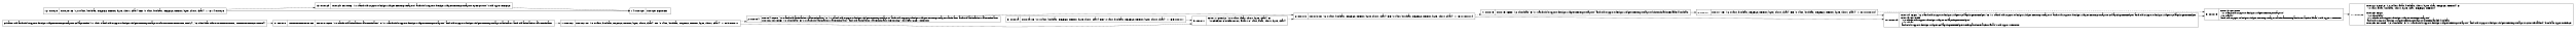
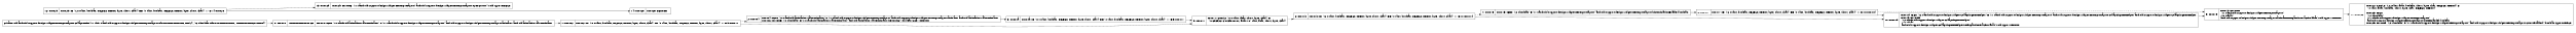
  digraph {
    rankdir=LR
    node [shape=record]
    n1 [label="{0\:\ 0x0000|MTH_ENTER_BLOCK\l|0x0000: IGET  (r0 I:android.animation.ValueAnimator) = (r1 I:android.support.design.widget.TextInputLayout) android.support.design.widget.TextInputLayout.animator android.animation.ValueAnimator \l}"]
    n2 [label="{1\:\ 0x0002|0x0002: IF  (r0 I:?[int, boolean, OBJECT, ARRAY, byte, short, char]) == (0 ?[int, boolean, OBJECT, ARRAY, byte, short, char])  \-\> B:5:0x0011 \l}"]
    n3 [label="{2\:\ 0x0004|0x0004: IGET  (r0 I:android.animation.ValueAnimator) = (r1 I:android.support.design.widget.TextInputLayout) android.support.design.widget.TextInputLayout.animator android.animation.ValueAnimator \l0x0006: INVOKE  (r0 I:boolean) = (r0 I:android.animation.ValueAnimator) android.animation.ValueAnimator.isRunning():boolean type: VIRTUAL \l}"]
    n4 [label="{5\:\ 0x0011|0x0011: CONST  (r0 I:?[int, float, short, byte, char]) = \l  (1065353216(0x3f800000, float:1.0) ?[int, float, short, byte, char])\l \l}"]
    n5 [label="{3\:\ 0x000a|0x000a: IF  (r0 I:?[int, boolean, OBJECT, ARRAY, byte, short, char]) == (0 ?[int, boolean, OBJECT, ARRAY, byte, short, char])  \-\> B:5:0x0011 \l}"]
    n6 [label="{6\:\ 0x0013|0x0013: IF  (r2 I:?[int, boolean, OBJECT, ARRAY, byte, short, char]) == (0 ?[int, boolean, OBJECT, ARRAY, byte, short, char])  \-\> B:10:0x001d \l}"]
    n7 [label="{7\:\ 0x0015|0x0015: IGET  (r2 I:boolean) = (r1 I:android.support.design.widget.TextInputLayout) android.support.design.widget.TextInputLayout.hintAnimationEnabled boolean \l}"]
    n8 [label="{10\:\ 0x001d|0x001d: IGET  (r2 I:android.support.design.widget.CollapsingTextHelper) = (r1 I:android.support.design.widget.TextInputLayout) android.support.design.widget.TextInputLayout.collapsingTextHelper android.support.design.widget.CollapsingTextHelper \l0x001f: INVOKE  \l  (r2 I:android.support.design.widget.CollapsingTextHelper)\l  (r9 I:float)\l android.support.design.widget.CollapsingTextHelper.setExpansionFraction(float):void type: VIRTUAL \l}"]
    n9 [label="{8\:\ 0x0017|0x0017: IF  (r2 I:?[int, boolean, OBJECT, ARRAY, byte, short, char]) == (0 ?[int, boolean, OBJECT, ARRAY, byte, short, char])  \-\> B:10:0x001d \l}"]
    n10 [label="{9\:\ 0x0019|0x0019: INVOKE  \l  (r1 I:android.support.design.widget.TextInputLayout)\l  (r0 I:float)\l android.support.design.widget.TextInputLayout.animateToExpansionFraction(float):void type: VIRTUAL \l}"]
    n11 [label="{11\:\ 0x0022|0x0022: CONST  (r2 I:?[int, float, boolean, short, byte, char, OBJECT, ARRAY]) = \l  (0 ?[int, float, boolean, short, byte, char, OBJECT, ARRAY])\l \l0x0023: IPUT  \l  (r2 I:boolean)\l  (r1 I:android.support.design.widget.TextInputLayout)\l android.support.design.widget.TextInputLayout.hintExpanded boolean \l0x0025: INVOKE  (r2 I:boolean) = (r1 I:android.support.design.widget.TextInputLayout) android.support.design.widget.TextInputLayout.cutoutEnabled():boolean type: DIRECT \l}"]
    n12 [label="{12\:\ 0x0029|0x0029: IF  (r2 I:?[int, boolean, OBJECT, ARRAY, byte, short, char]) == (0 ?[int, boolean, OBJECT, ARRAY, byte, short, char])  \-\> B:14:0x002e \l}"]
    n13 [label="{13\:\ 0x002b|0x002b: INVOKE  (r1 I:android.support.design.widget.TextInputLayout) android.support.design.widget.TextInputLayout.openCutout():void type: DIRECT \l}"]
    n14 [label="{14\:\ 0x002e|0x002e: RETURN   \l}"]
    n15 [label="{private void android.support.design.widget.TextInputLayout.collapseHint((r1 'this' I:android.support.design.widget.TextInputLayout A[IMMUTABLE_TYPE, THIS]), (r2 I:boolean A[IMMUTABLE_TYPE, METHOD_ARGUMENT])) }"]
    n1 -> n2
    n2 -> n3 [style=dashed]
    n2 -> n4
-   n3 -> n6
+   n3 -> n5
    n4 -> n6 [style=dashed]
    n5 -> n4
    n6 -> n7 [style=dashed]
    n6 -> n8
    n7 -> n9
    n8 -> n10
    n9 -> n8
    n9 -> n10 [style=dashed]
    n10 -> n11
    n12 -> n13 [style=solid]
    n12 -> n14
-   n13 -> n14
    n15 -> n1
  }
